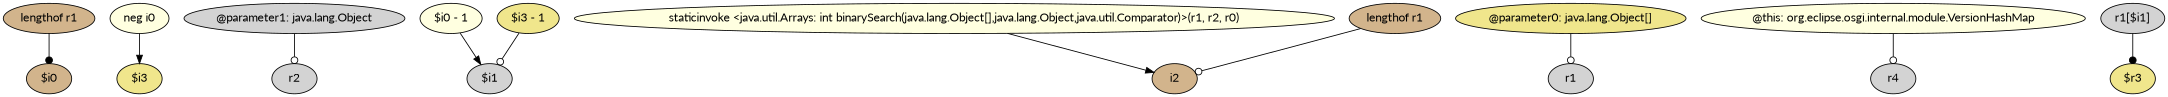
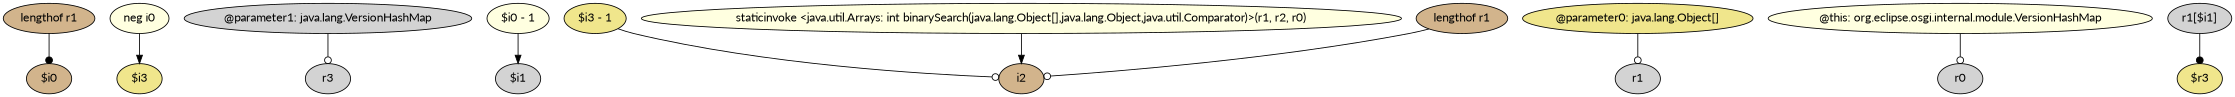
  digraph {
    fontname=Lato
    node [fillcolor=lightgrey fontname=Lato style=filled]
    edge [arrowhead=odot fontname=Lato]
    n1 [fillcolor=tan label="lengthof r1"]
    n2 [fillcolor=tan label="$i0"]
    n3 [fillcolor=lightyellow label="neg i0"]
    n4 [fillcolor=khaki label="$i3"]
-   n5 [label="@parameter1: java.lang.Object"]
-   n6 [label=r2]
+   n5 [label="@parameter1: java.lang.VersionHashMap"]
+   n6 [label=r3]
    n7 [fillcolor=lightyellow label="$i0 - 1"]
    n8 [label="$i1"]
    n9 [fillcolor=khaki label="$i3 - 1"]
    n10 [fillcolor=tan label=i2]
    n11 [fillcolor=lightyellow label="staticinvoke <java.util.Arrays: int binarySearch(java.lang.Object[],java.lang.Object,java.util.Comparator)>(r1, r2, r0)"]
    n12 [fillcolor=khaki label="@parameter0: java.lang.Object[]"]
    n13 [label=r1]
    n14 [fillcolor=lightyellow label="@this: org.eclipse.osgi.internal.module.VersionHashMap"]
-   n15 [label=r4]
+   n15 [label=r0]
    n16 [label="r1[$i1]"]
    n17 [fillcolor=khaki label="$r3"]
    n18 [fillcolor=tan label="lengthof r1"]
    n1 -> n2 [arrowhead=dot]
    n3 -> n4 [arrowhead=normal]
    n5 -> n6
    n7 -> n8 [arrowhead=normal]
-   n9 -> n8
+   n9 -> n10
    n11 -> n10 [arrowhead=normal]
    n12 -> n13
    n14 -> n15
    n16 -> n17 [arrowhead=dot]
    n18 -> n10
  }
